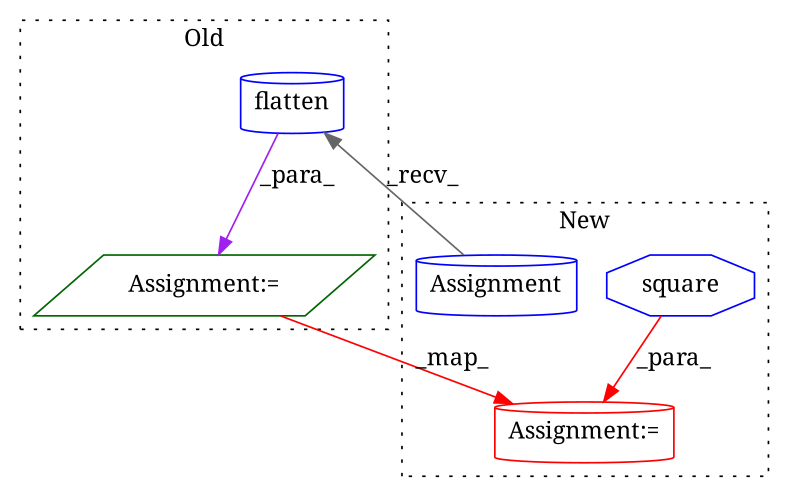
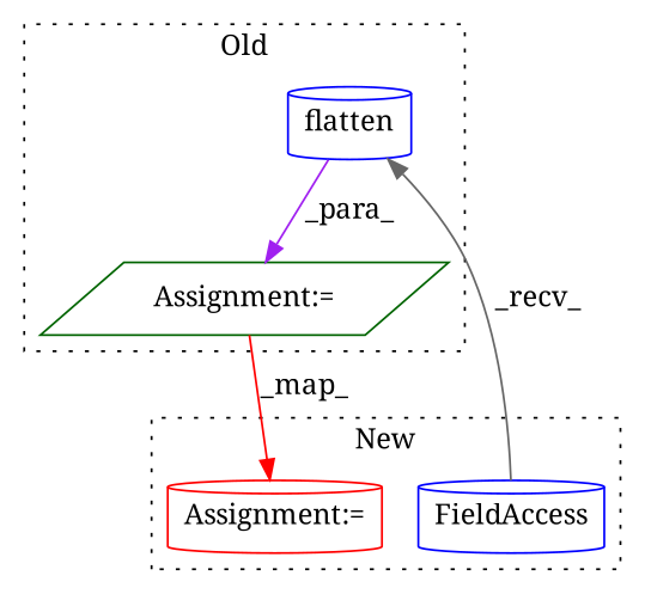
  digraph {
    fontname="Noto Serif"
    node [a=32 color=blue fontname="Noto Serif" l=1 shape=cylinder]
    edge [color=red fontname="Noto Serif"]
    n1 [l=9 label=flatten s=4891]
    n2 [a=7 color=darkgreen label="Assignment:=" s=4863 shape=parallelogram]
-   n3 [l="7,1" label=square s="5044,5117" shape=octagon]
    n4 [a=7 color=red label="Assignment:=" s=4977]
-   n5 [a=22 l=10 label=Assignment s=5033]
+   n5 [a=22 l=10 label=FieldAccess s=5033]
    subgraph cluster_1 {
      label=Old
      style=dotted
      n1
      n2
    }
    subgraph cluster_2 {
      label=New
      style=dotted
-     n3
      n4
      n5
    }
    n1 -> n2 [color=purple label=_para_]
    n2 -> n4 [label=_map_]
-   n3 -> n4 [label=_para_]
    n5 -> n1 [color=gray40 label=_recv_]
  }
